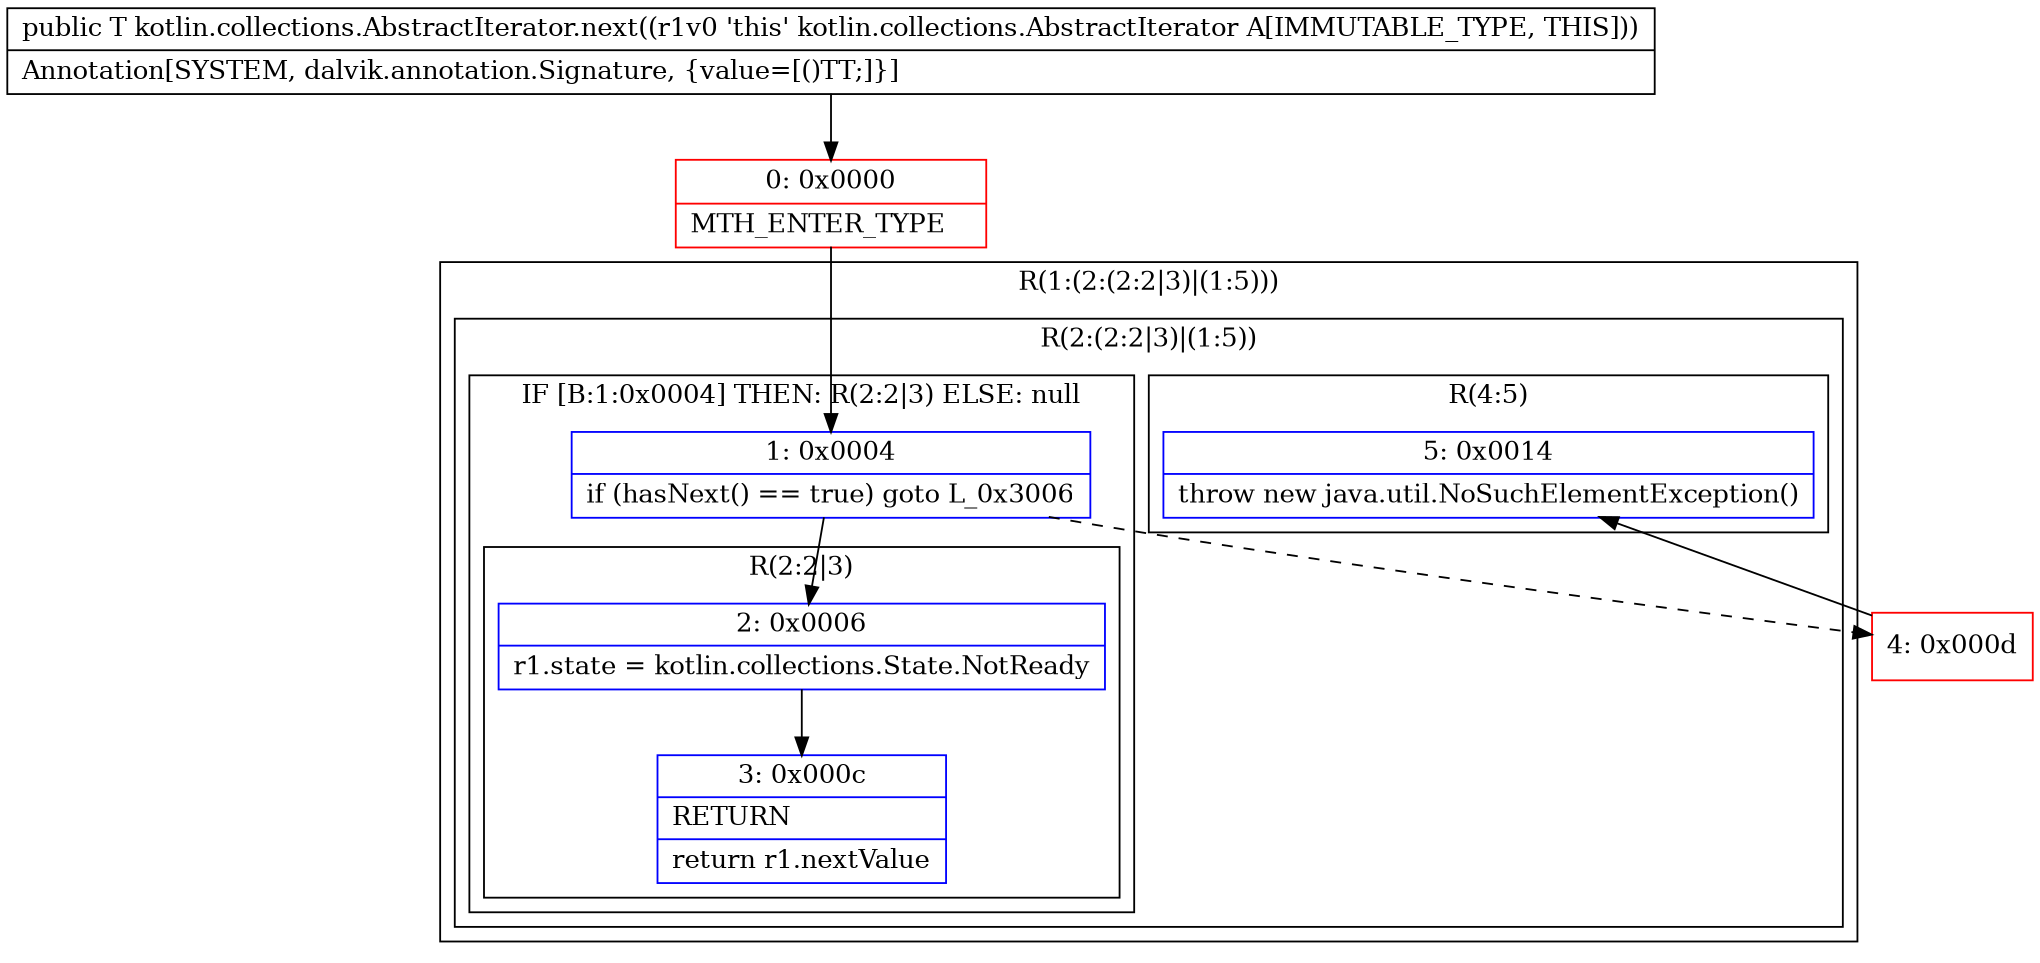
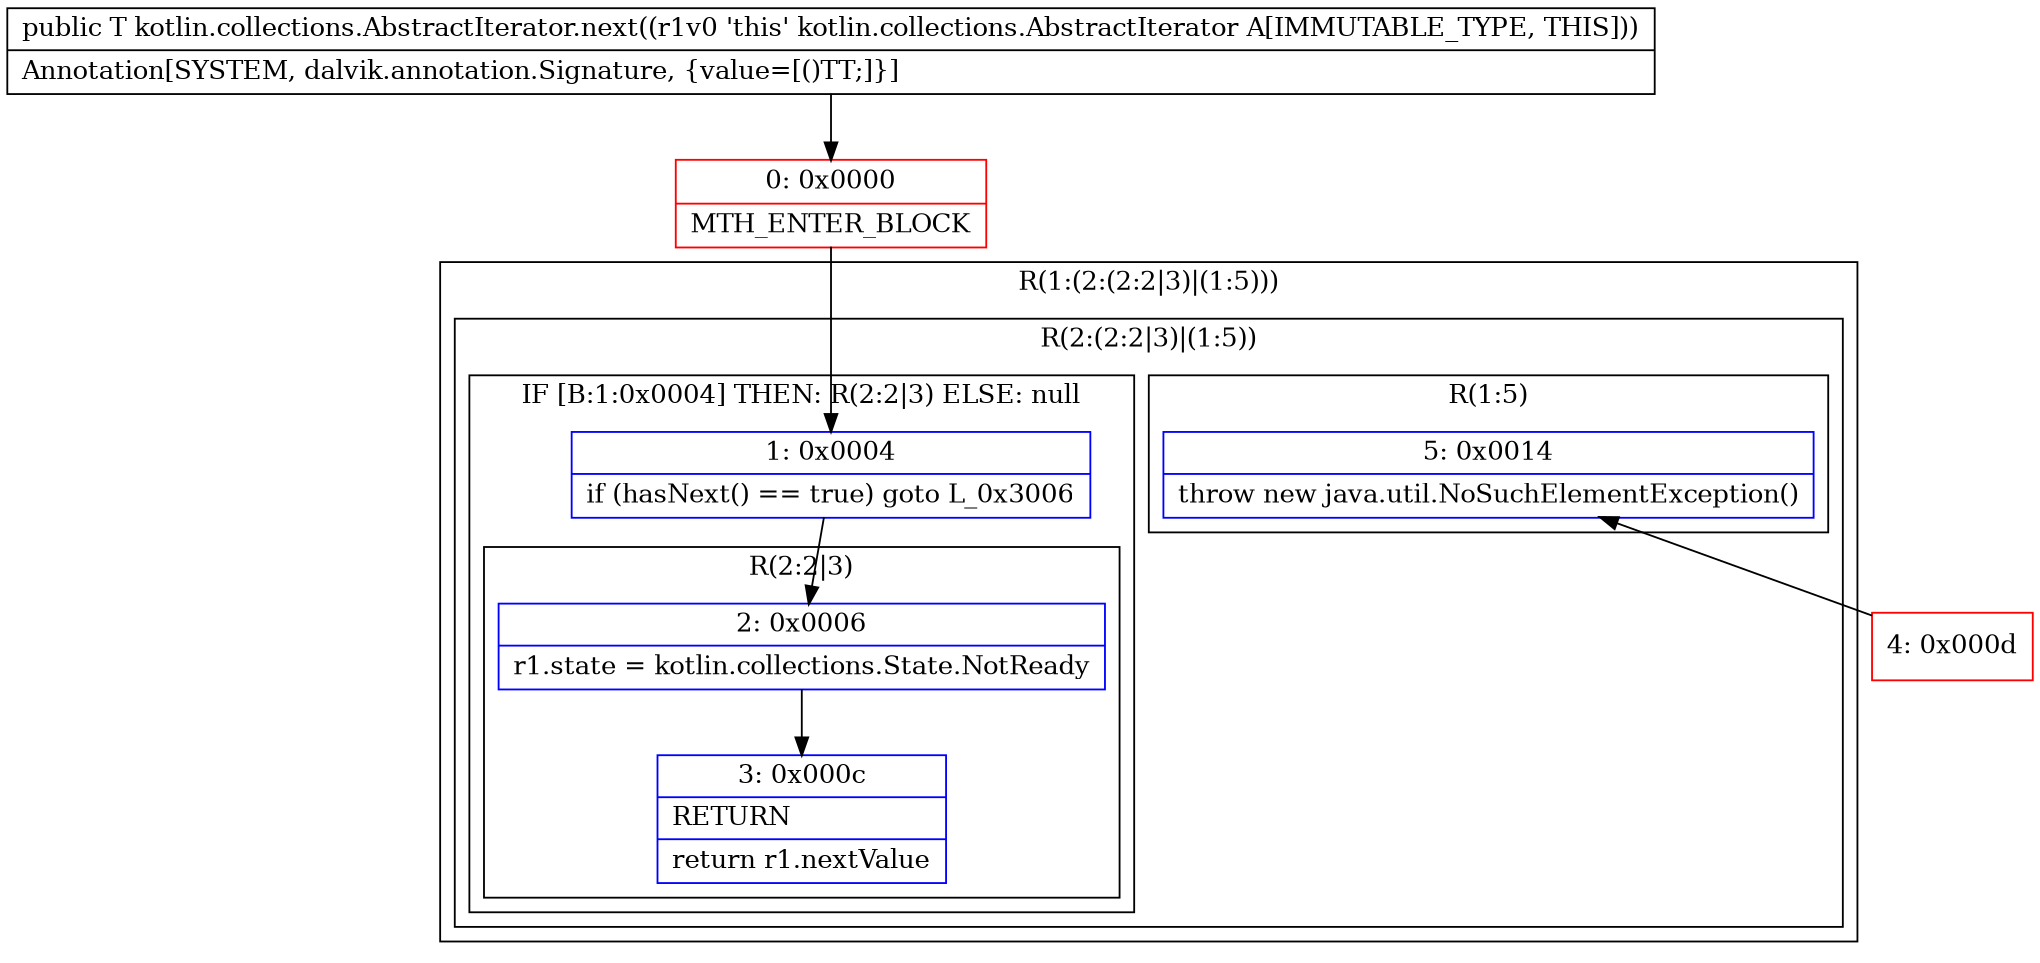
  digraph {
    node [color=blue shape=record]
    n1 [label="{2\:\ 0x0006|r1.state = kotlin.collections.State.NotReady\l}"]
    n2 [label="{3\:\ 0x000c|RETURN\l|return r1.nextValue\l}"]
    n3 [label="{1\:\ 0x0004|if (hasNext() == true) goto L_0x3006\l}"]
    n4 [label="{5\:\ 0x0014|throw new java.util.NoSuchElementException()\l}"]
    n5 [color=red label="{4\:\ 0x000d}"]
-   n6 [color=red label="{0\:\ 0x0000|MTH_ENTER_TYPE\l}"]
+   n6 [color=red label="{0\:\ 0x0000|MTH_ENTER_BLOCK\l}"]
    n7 [label="{public T kotlin.collections.AbstractIterator.next((r1v0 'this' kotlin.collections.AbstractIterator A[IMMUTABLE_TYPE, THIS]))  | Annotation[SYSTEM, dalvik.annotation.Signature, \{value=[()TT;]\}]\l}" color=""]
    subgraph cluster_1 {
      label="R(1:(2:(2:2|3)|(1:5)))"
      subgraph cluster_2 {
        label="R(2:(2:2|3)|(1:5))"
        subgraph cluster_3 {
          label="IF [B:1:0x0004] THEN: R(2:2|3) ELSE: null"
          n3
          subgraph cluster_4 {
            label="R(2:2|3)"
            n1
            n2
          }
        }
        subgraph cluster_5 {
-         label="R(4:5)"
+         label="R(1:5)"
          n4
        }
      }
    }
    n1 -> n2
    n3 -> n1
-   n3 -> n5 [style=dashed]
    n5 -> n4
    n6 -> n3
    n7 -> n6
  }
